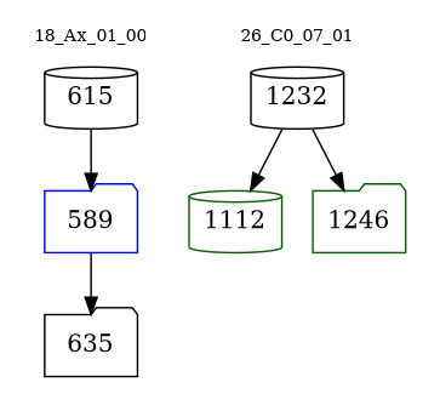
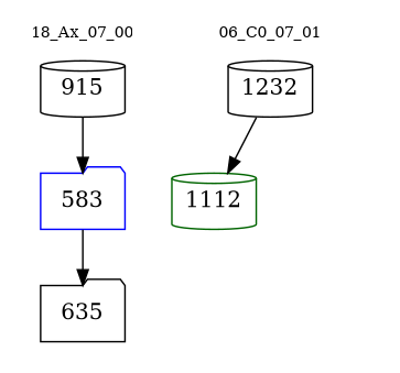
  digraph {
    fontname="DejaVu Serif"
    node [color=black fontname="DejaVu Serif" shape=cylinder]
    edge [color=black fontname="DejaVu Serif"]
-   n1 [label=615]
-   n2 [color=blue label=589 shape=folder]
+   n1 [label=915]
+   n2 [color=blue label=583 shape=folder]
    n3 [label=635 shape=folder]
    n4 [label=1232]
    n5 [color=darkgreen label=1112]
-   n6 [color=darkgreen label=1246 shape=folder]
    subgraph cluster_1 {
      color=white
      fontsize=10
-     label="18_Ax_01_00"
+     label="18_Ax_07_00"
      n1
      n2
      n3
    }
    subgraph cluster_2 {
      color=white
      fontsize=10
-     label="26_C0_07_01"
+     label="06_C0_07_01"
      n4
      n5
-     n6
    }
    n1 -> n2
    n2 -> n3
    n4 -> n5
-   n4 -> n6
  }
